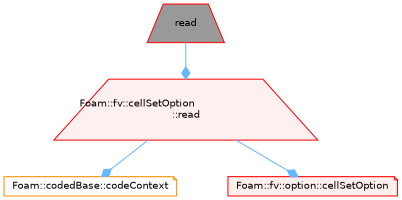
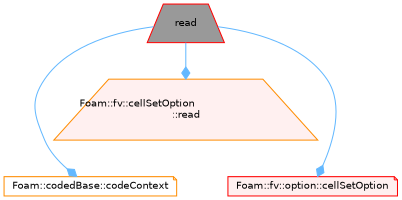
  digraph {
    rankdir=TB
    node [color=red fillcolor="#FFF0F0" fontname=Helvetica fontsize=10 shape=trapezium style=filled]
    edge [arrowhead=diamond color=steelblue1 fontname=Helvetica fontsize=10 labelfontname=Helvetica labelfontsize=10 style=solid]
    n1 [fillcolor=grey60 fontcolor=black height=0.2 label=read width=0.4]
    n2 [color=darkorange fillcolor=white height=0.2 label="Foam::codedBase::codeContext" shape=note width=0.4]
-   n3 [height=0.2 label="Foam::fv::cellSetOption\l::read" width=0.4]
+   n3 [color=darkorange height=0.2 label="Foam::fv::cellSetOption\l::read" width=0.4]
    n4 [height=0.2 label="Foam::fv::option::cellSetOption" shape=note width=0.4]
-   n3 -> n2
+   n1 -> n2
    n1 -> n3
-   n3 -> n4
+   n1 -> n4
  }
